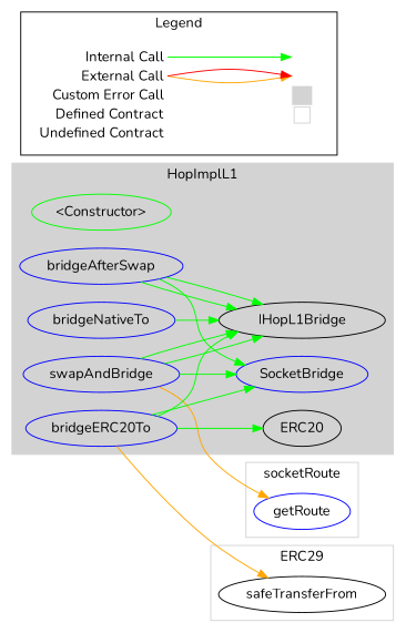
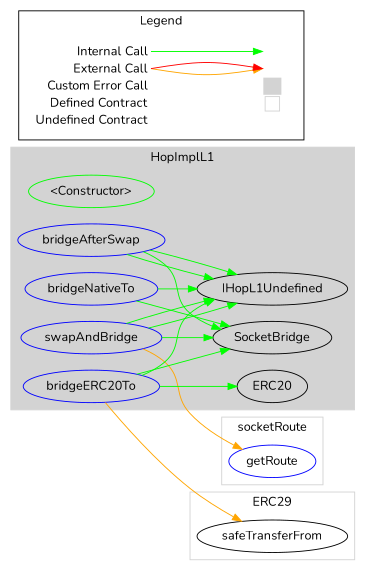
  digraph {
    compound=true
    fontname=Nunito
    rankdir=LR
    node [fontname=Nunito]
    edge [color=green fontname=Nunito]
    n1 [color=green label="<Constructor>"]
    n2 [color=blue label=bridgeAfterSwap]
    n3 [color=blue label=swapAndBridge]
    n4 [color=blue label=bridgeERC20To]
    n5 [color=blue label=bridgeNativeTo]
-   n6 [label=IHopL1Bridge]
-   n7 [label=SocketBridge color=blue]
+   n6 [label=IHopL1Undefined]
+   n7 [label=SocketBridge]
    n8 [label=ERC20]
    n9 [color=blue label=getRoute]
    n10 [label=safeTransferFrom]
    n11 [label=<<table border="0" cellpadding="2" cellspacing="0" cellborder="0">   <tr><td align="right" port="i1">Internal Call</td></tr>   <tr><td align="right" port="i2">External Call</td></tr>   <tr><td align="right" port="i2">Custom Error Call</td></tr>   <tr><td align="right" port="i3">Defined Contract</td></tr>   <tr><td align="right" port="i4">Undefined Contract</td></tr>   </table>> shape=plaintext]
    n12 [label=<<table border="0" cellpadding="2" cellspacing="0" cellborder="0">   <tr><td port="i1">&nbsp;&nbsp;&nbsp;</td></tr>   <tr><td port="i2">&nbsp;&nbsp;&nbsp;</td></tr>   <tr><td port="i3" bgcolor="lightgray">&nbsp;&nbsp;&nbsp;</td></tr>   <tr><td port="i4">     <table border="1" cellborder="0" cellspacing="0" cellpadding="7" color="lightgray">       <tr>        <td></td>       </tr>      </table>   </td></tr>   </table>> shape=plaintext]
    subgraph cluster_1 {
      bgcolor=lightgray
      color=lightgray
      label=HopImplL1
      style=filled
      n1
      n2
      n3
      n4
      n5
      n6
      n7
      n8
    }
    subgraph cluster_2 {
      color=lightgray
      label=socketRoute
      n9
    }
    subgraph cluster_3 {
      color=lightgray
      label=ERC29
      n10
    }
    subgraph cluster_4 {
      label=Legend
      n11
      n12
    }
    n2 -> n6
    n2 -> n6
    n2 -> n7
    n3 -> n6
    n3 -> n6
    n3 -> n7
    n3 -> n9 [color=orange]
    n4 -> n6
    n4 -> n7
    n4 -> n8
    n4 -> n10 [color=orange]
    n5 -> n6
+   n5 -> n7
    n11 -> n12 [headport="i1:w" tailport="i1:e"]
    n11 -> n12 [color=orange headport="i2:w" tailport="i2:e"]
    n11 -> n12 [color=red headport="i2:w" tailport="i2:e"]
  }
